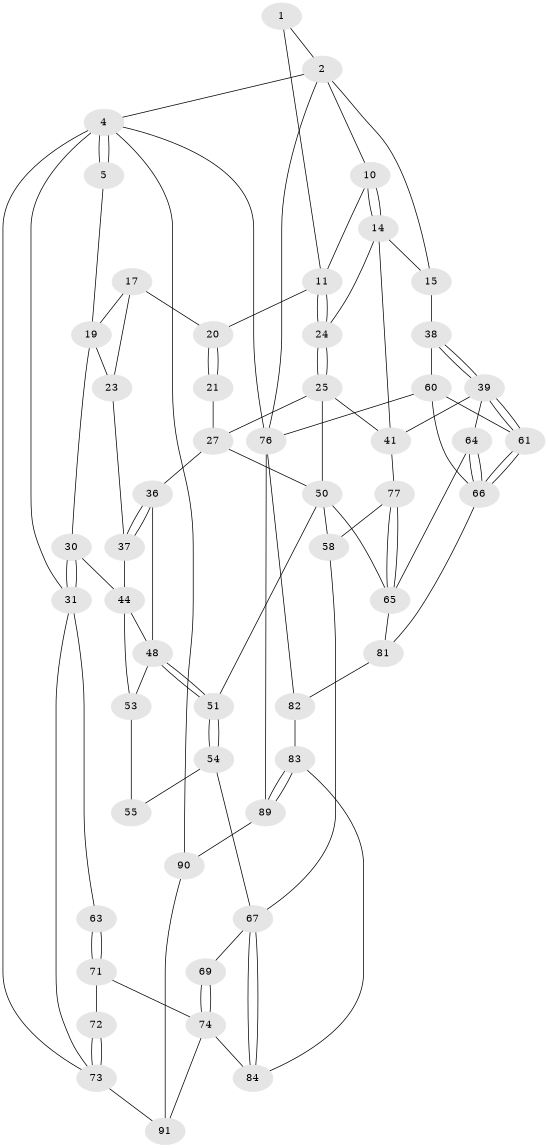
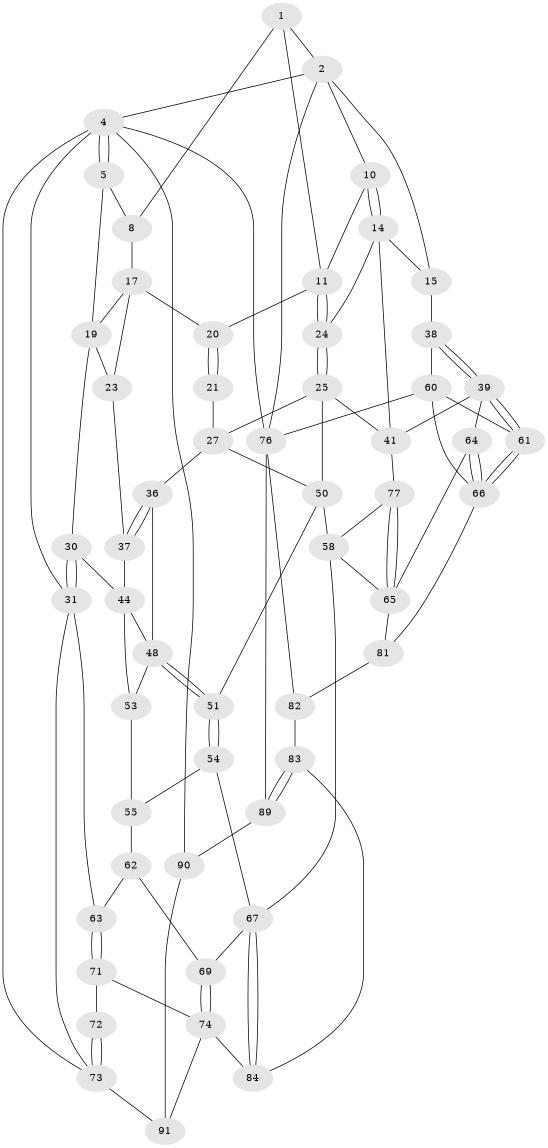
  graph {
    node [color=gray90 style=filled]
    1 [super="+7"]
    2 [super="+3"]
+   8 [super="+9"]
    11 [super="+12"]
    4 [super="+79"]
    10
    15 [super="+16"]
    76 [super="+92"]
    17 [super="+18"]
    20
    24
    5 [super="+13"]
    31 [super="+32"]
    73 [super="+78"]
    90 [super="+94"]
    14 [super="+34"]
    38 [super="+43"]
    82 [super="+88"]
    89 [super="+93"]
    19 [super="+29"]
    63
    91
    23 [super="+33"]
    30
    41 [super="+42"]
    21 [super="+28"]
    25 [super="+26"]
    n28 [label=77]
    39 [super="+40"]
    60 [super="+77"]
    37
    44 [super="+45"]
    27 [super="+46"]
    36 [super="+47"]
    50 [super="+52"]
    48 [super="+49"]
    51
    58 [super="+59"]
    53
    71 [super="+75"]
    61
    64
    66 [super="+86"]
    65 [super="+80"]
    55 [super="+56"]
    54
    67 [super="+68"]
+   62 [super="+70"]
    69
    84
    81 [super="+87"]
    74 [super="+85"]
    72
    83
    1 -- 2
+   1 -- 8
    1 -- 11
    2 -- 4
    2 -- 10
    2 -- 15
    2 -- 76
+   8 -- 17
    11 -- 20
    11 -- 24
    11 -- 24
    4 -- 76
    4 -- 5
    4 -- 5
    4 -- 31
    4 -- 73
    4 -- 90
    10 -- 11
    10 -- 14
    10 -- 14
    15 -- 38 [weight=2]
    76 -- 82
    76 -- 89
    17 -- 20
    17 -- 19
    17 -- 23
    20 -- 21
    20 -- 21
    24 -- 25
    24 -- 25
+   5 -- 8
    5 -- 19
    31 -- 73
    31 -- 63
    73 -- 91
    90 -- 91
    14 -- 15
    14 -- 24
    14 -- 41
    38 -- 39
    38 -- 39
    38 -- 60
    82 -- 83
    89 -- 90 [weight=2]
    19 -- 23
    19 -- 30
    63 -- 71
    63 -- 71
    23 -- 37
    30 -- 31
    30 -- 31
    30 -- 44
    41 -- n28
    21 -- 27
    25 -- 41
    25 -- 27
    25 -- 50
    n28 -- 58
    n28 -- 65
    n28 -- 65
    39 -- 41
    39 -- 61
    39 -- 61
    39 -- 64
    60 -- 76
    60 -- 61
    60 -- 66
    37 -- 44
    44 -- 48
    44 -- 53
    27 -- 36
    27 -- 50
    36 -- 37
    36 -- 37
    36 -- 48
    50 -- 51
    50 -- 58
    48 -- 51
    48 -- 51
    48 -- 53
    51 -- 54
    51 -- 54
-   50 -- 65
+   58 -- 65
    58 -- 67
    53 -- 55
    71 -- 74
    71 -- 72 [weight=2]
    61 -- 66
    61 -- 66
    64 -- 66
    64 -- 66
    64 -- 65
    66 -- 81
    65 -- 81
+   55 -- 62 [weight=2]
    54 -- 55
    54 -- 67
    67 -- 69
    67 -- 84
    67 -- 84
+   62 -- 63
+   62 -- 69
    69 -- 74
    69 -- 74
    81 -- 82 [weight=2]
    74 -- 91
    74 -- 84
    72 -- 73
    72 -- 73
    83 -- 89
    83 -- 89
    83 -- 84
  }
